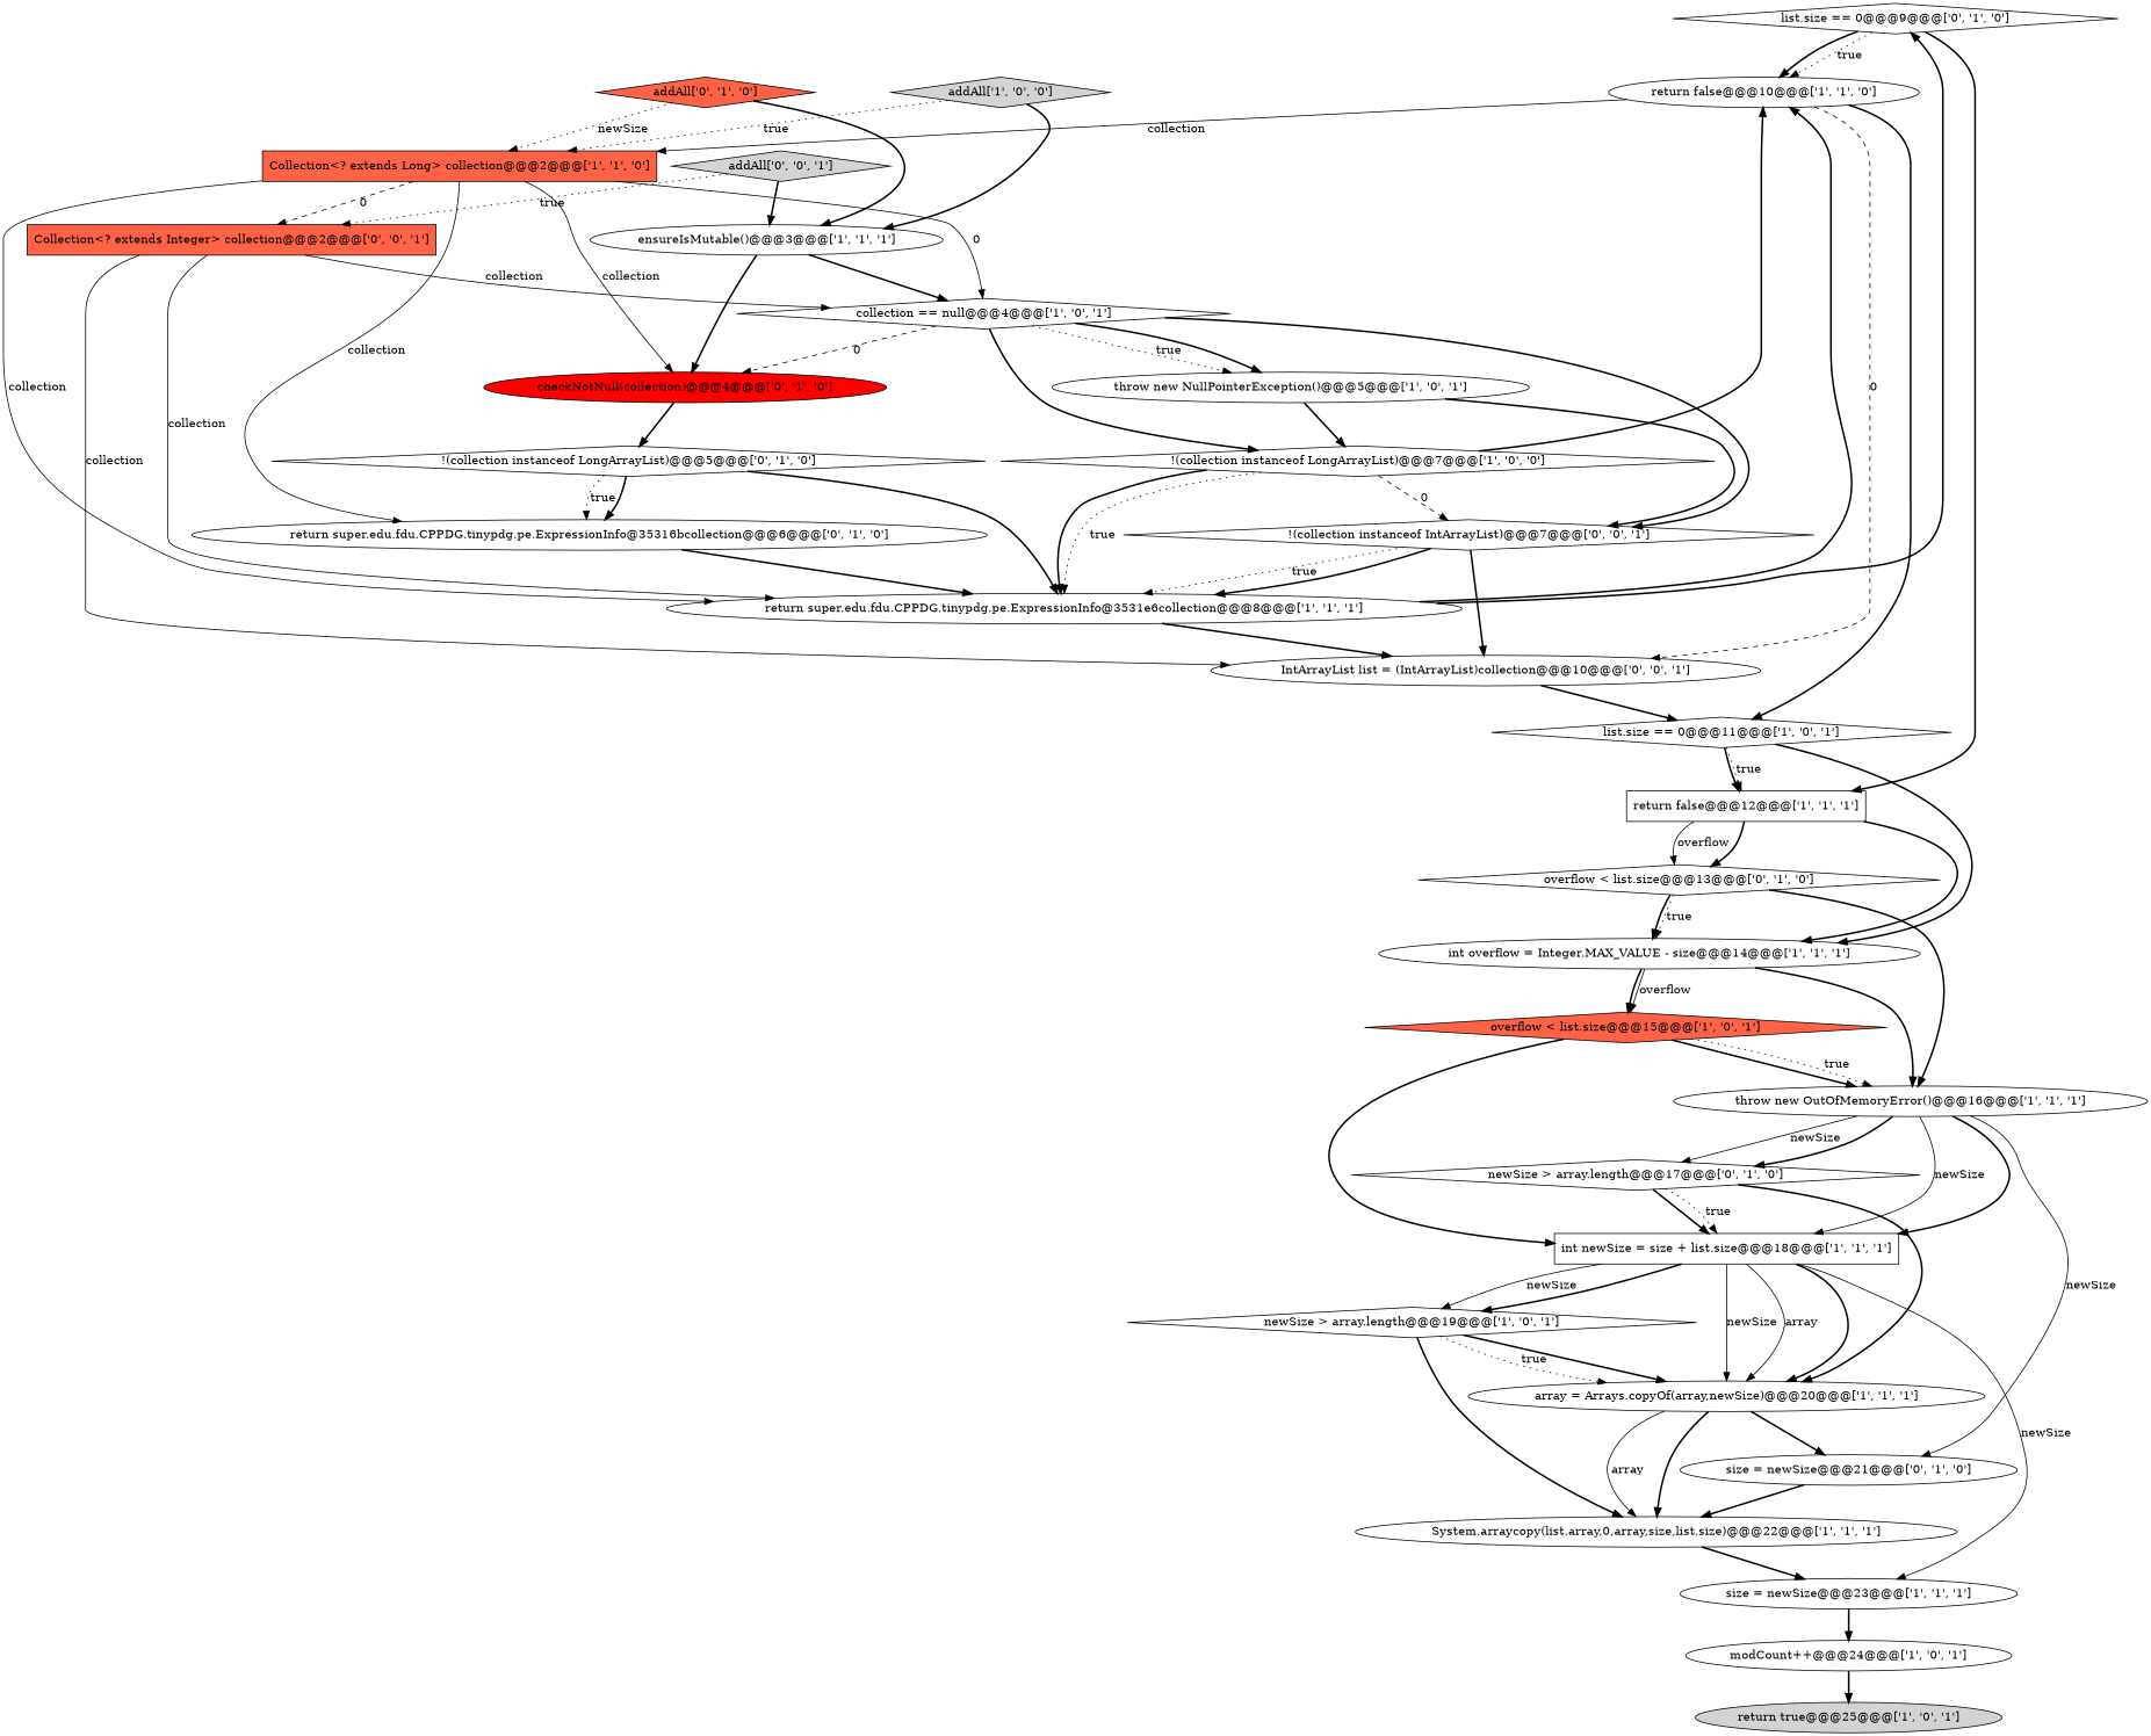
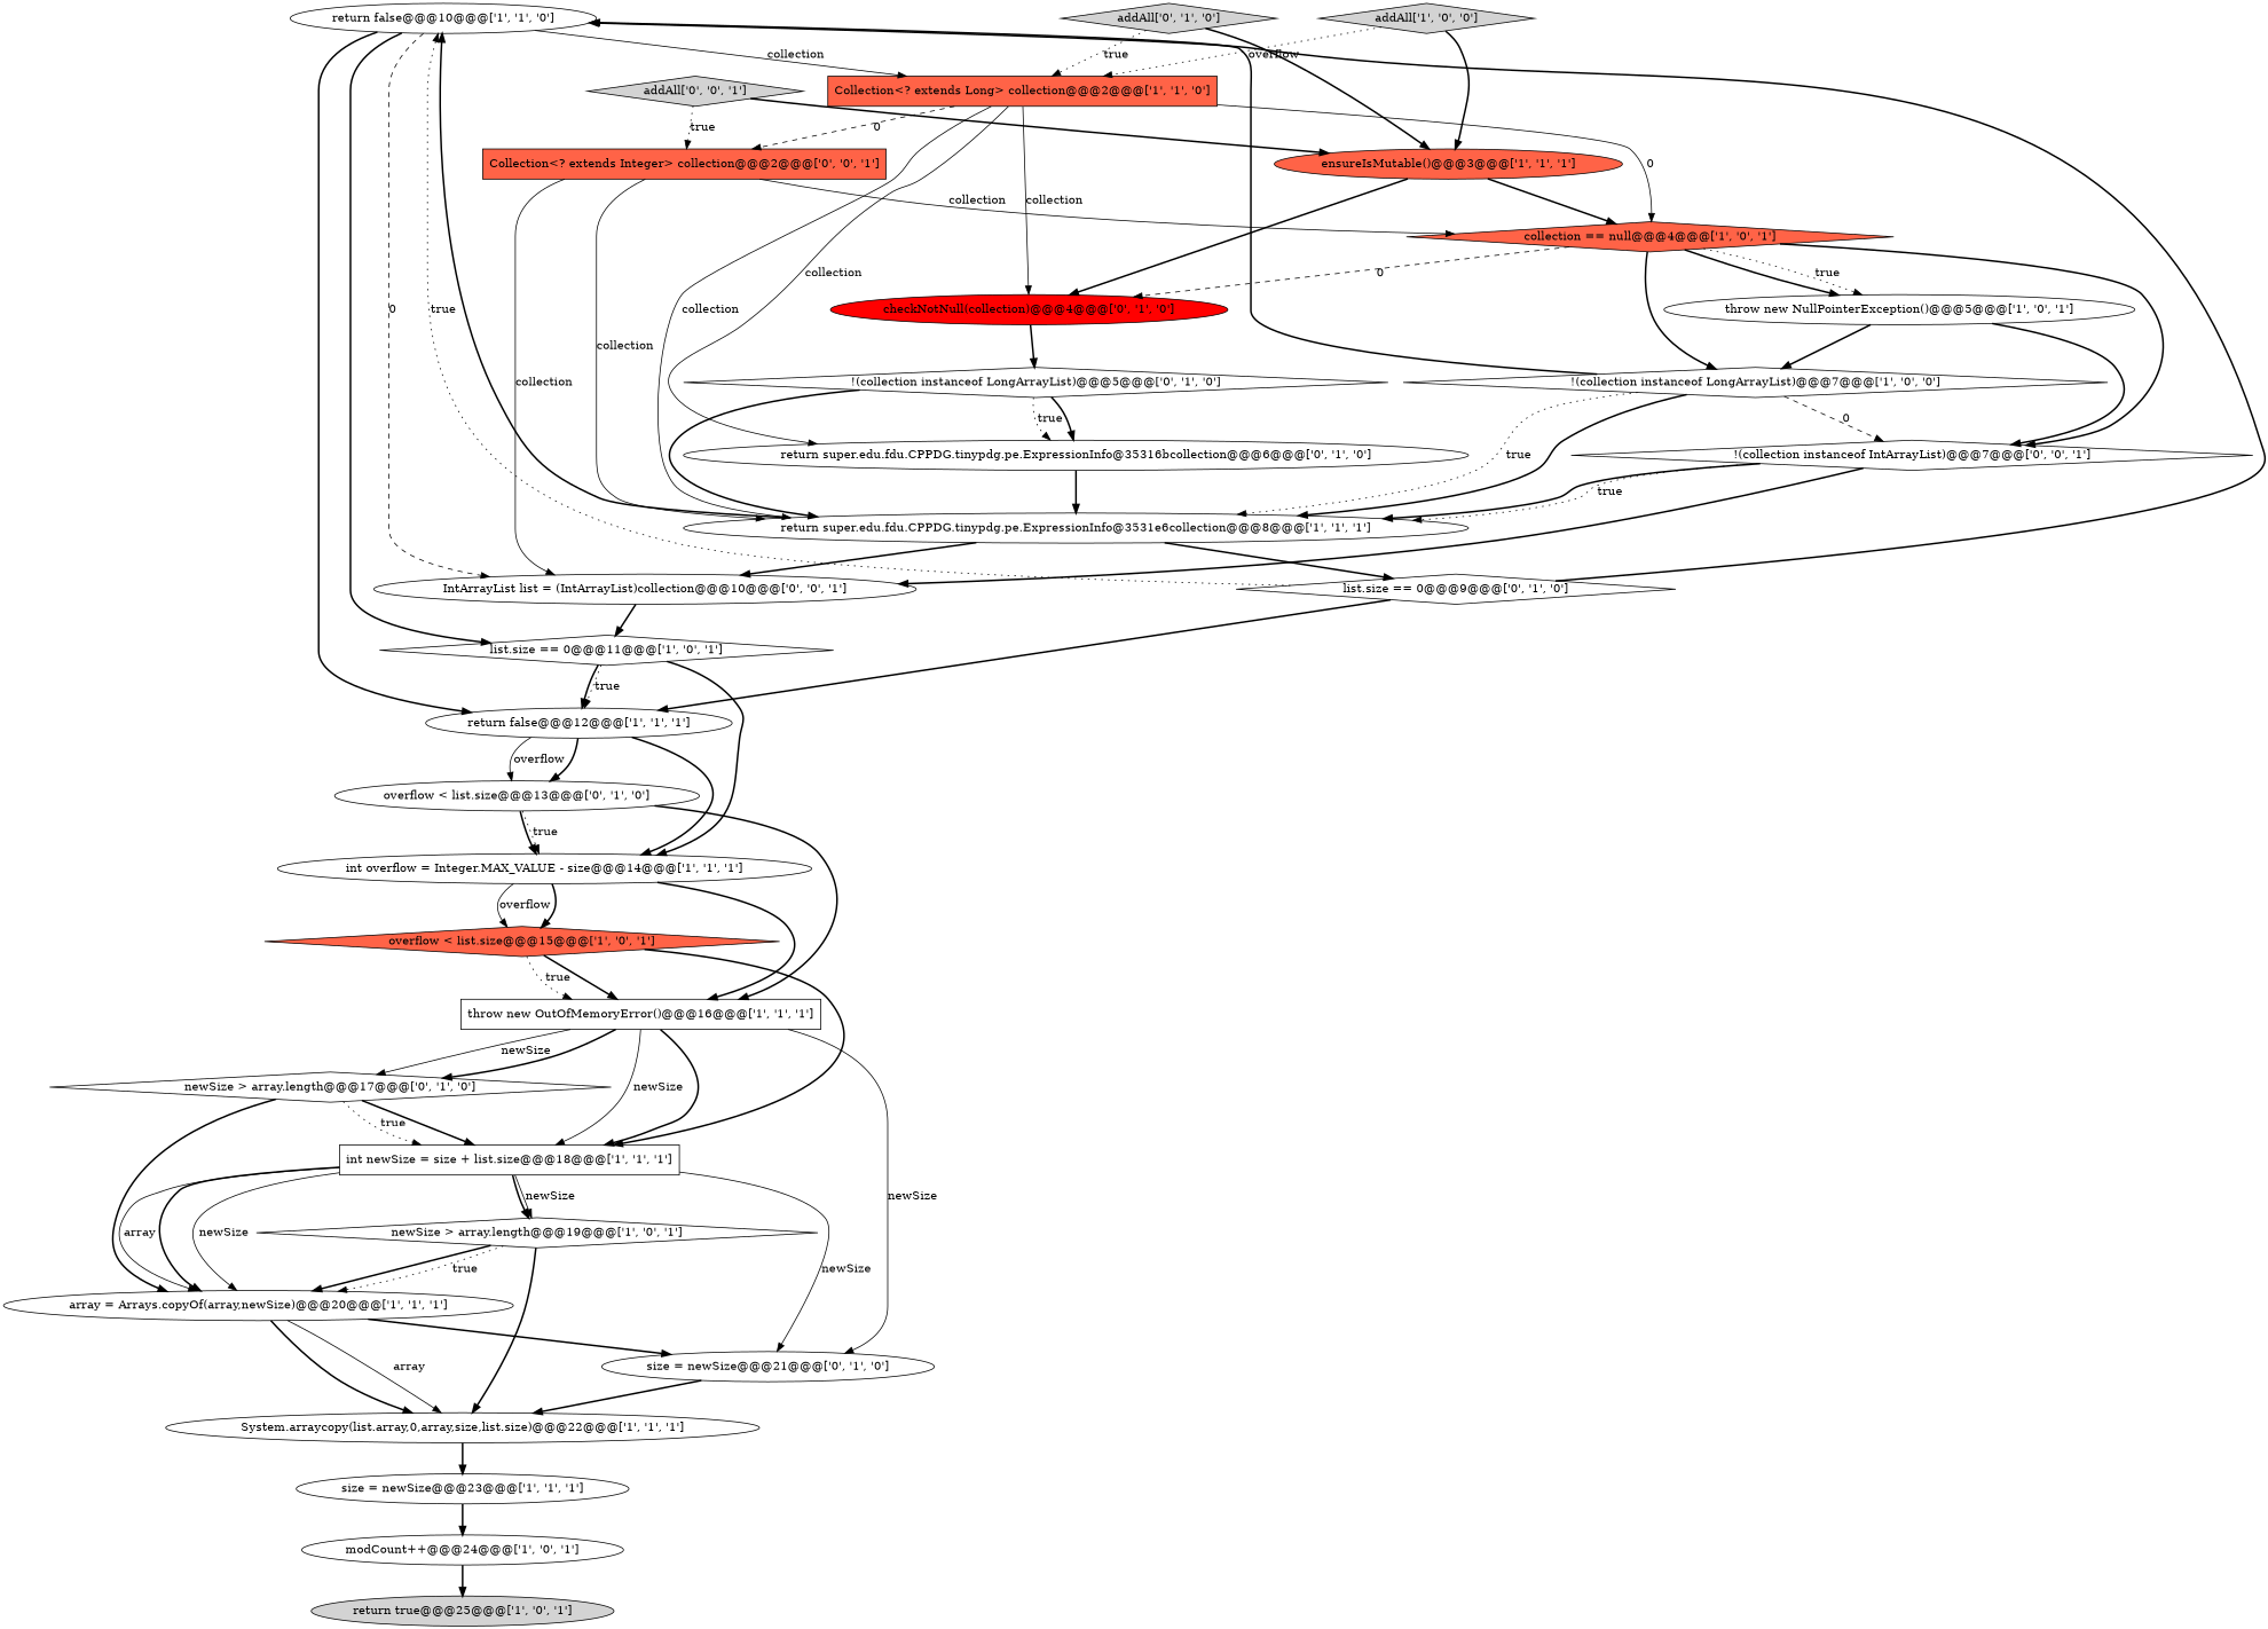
  digraph {
    node [fillcolor=white shape=ellipse style=filled]
    edge [style=bold]
    n1 [label="modCount++@@@24@@@['1', '0', '1']"]
    n2 [fillcolor=lightgray label="return true@@@25@@@['1', '0', '1']"]
    n3 [label="int newSize = size + list.size@@@18@@@['1', '1', '1']" shape=box]
    n4 [label="size = newSize@@@23@@@['1', '1', '1']"]
    n5 [label="array = Arrays.copyOf(array,newSize)@@@20@@@['1', '1', '1']"]
    n6 [label="newSize > array.length@@@19@@@['1', '0', '1']" shape=diamond]
    n7 [label="System.arraycopy(list.array,0,array,size,list.size)@@@22@@@['1', '1', '1']"]
    n8 [label="size = newSize@@@21@@@['0', '1', '0']"]
    n9 [label="newSize > array.length@@@17@@@['0', '1', '0']" shape=diamond]
    n10 [label="return false@@@10@@@['1', '1', '0']"]
    n11 [label="IntArrayList list = (IntArrayList)collection@@@10@@@['0', '0', '1']"]
    n12 [label="list.size == 0@@@11@@@['1', '0', '1']" shape=diamond]
-   n13 [label="return false@@@12@@@['1', '1', '1']" shape=box]
+   n13 [label="return false@@@12@@@['1', '1', '1']"]
    n14 [fillcolor=tomato label="Collection<? extends Long> collection@@@2@@@['1', '1', '0']" shape=box]
    n15 [label="int overflow = Integer.MAX_VALUE - size@@@14@@@['1', '1', '1']"]
-   n16 [label="overflow < list.size@@@13@@@['0', '1', '0']" shape=diamond]
+   n16 [label="overflow < list.size@@@13@@@['0', '1', '0']"]
    n17 [fillcolor=red label="checkNotNull(collection)@@@4@@@['0', '1', '0']"]
    n18 [label="!(collection instanceof LongArrayList)@@@5@@@['0', '1', '0']" shape=diamond]
    n19 [label="return super.edu.fdu.CPPDG.tinypdg.pe.ExpressionInfo@3531e6collection@@@8@@@['1', '1', '1']"]
    n20 [label="return super.edu.fdu.CPPDG.tinypdg.pe.ExpressionInfo@35316bcollection@@@6@@@['0', '1', '0']"]
    n21 [label="list.size == 0@@@9@@@['0', '1', '0']" shape=diamond]
-   n22 [label="throw new OutOfMemoryError()@@@16@@@['1', '1', '1']"]
+   n22 [label="throw new OutOfMemoryError()@@@16@@@['1', '1', '1']" shape=box]
    n23 [fillcolor=tomato label="overflow < list.size@@@15@@@['1', '0', '1']" shape=diamond]
    n24 [label="!(collection instanceof LongArrayList)@@@7@@@['1', '0', '0']" shape=diamond]
    n25 [label="!(collection instanceof IntArrayList)@@@7@@@['0', '0', '1']" shape=diamond]
-   n26 [label="ensureIsMutable()@@@3@@@['1', '1', '1']"]
-   n27 [label="collection == null@@@4@@@['1', '0', '1']" shape=diamond]
+   n26 [fillcolor=tomato label="ensureIsMutable()@@@3@@@['1', '1', '1']"]
+   n27 [fillcolor=tomato label="collection == null@@@4@@@['1', '0', '1']" shape=diamond]
    n28 [label="throw new NullPointerException()@@@5@@@['1', '0', '1']"]
    n29 [fillcolor=lightgray label="addAll['1', '0', '0']" shape=diamond]
    n30 [fillcolor=tomato label="Collection<? extends Integer> collection@@@2@@@['0', '0', '1']" shape=box]
-   n31 [fillcolor=tomato label="addAll['0', '1', '0']" shape=diamond]
+   n31 [fillcolor=lightgray label="addAll['0', '1', '0']" shape=diamond]
    n32 [fillcolor=lightgray label="addAll['0', '0', '1']" shape=diamond]
    n1 -> n2
-   n3 -> n4 [label=newSize style=solid]
+   n3 -> n8 [label=newSize style=solid]
    n3 -> n5
    n3 -> n5 [label=newSize style=solid]
    n3 -> n5 [label=array style=solid]
    n3 -> n6
    n3 -> n6 [label=newSize style=solid]
    n4 -> n1
    n5 -> n7 [label=array style=solid]
    n5 -> n7
    n5 -> n8
    n6 -> n5
    n6 -> n5 [label=true style=dotted]
    n6 -> n7
    n7 -> n4
    n8 -> n7
    n9 -> n3
    n9 -> n3 [label=true style=dotted]
    n9 -> n5
    n10 -> n11 [label=0 style=dashed]
    n10 -> n12
+   n10 -> n13
    n10 -> n14 [label=collection style=solid]
    n11 -> n12
    n12 -> n13 [label=true style=dotted]
    n12 -> n13
    n12 -> n15
    n13 -> n15
    n13 -> n16
    n13 -> n16 [label=overflow style=solid]
    n14 -> n17 [label=collection style=solid]
    n14 -> n19 [label=collection style=solid]
    n14 -> n20 [label=collection style=solid]
    n14 -> n27 [label=0 style=solid]
    n14 -> n30 [label=0 style=dashed]
    n15 -> n22
    n15 -> n23
    n15 -> n23 [label=overflow style=solid]
    n16 -> n15 [label=true style=dotted]
    n16 -> n15
    n16 -> n22
    n17 -> n18
    n18 -> n19
    n18 -> n20 [label=true style=dotted]
    n18 -> n20
    n19 -> n10
    n19 -> n11
    n19 -> n21
    n20 -> n19
    n21 -> n10 [label=true style=dotted]
    n21 -> n10
    n21 -> n13
    n22 -> n3
    n22 -> n3 [label=newSize style=solid]
    n22 -> n8 [label=newSize style=solid]
    n22 -> n9 [label=newSize style=solid]
    n22 -> n9
    n23 -> n3
    n23 -> n22
    n23 -> n22 [label=true style=dotted]
    n24 -> n10
    n24 -> n19 [label=true style=dotted]
    n24 -> n19
    n24 -> n25 [label=0 style=dashed]
    n25 -> n11
    n25 -> n19 [label=true style=dotted]
    n25 -> n19
    n26 -> n17
    n26 -> n27
    n27 -> n17 [label=0 style=dashed]
    n27 -> n24
    n27 -> n25
    n27 -> n28 [label=true style=dotted]
    n27 -> n28
    n28 -> n24
    n28 -> n25
-   n29 -> n14 [label=true style=dotted]
+   n29 -> n14 [label=overflow style=dotted]
    n29 -> n26
    n30 -> n11 [label=collection style=solid]
    n30 -> n19 [label=collection style=solid]
    n30 -> n27 [label=collection style=solid]
-   n31 -> n14 [label=newSize style=dotted]
+   n31 -> n14 [label=true style=dotted]
    n31 -> n26
    n32 -> n26
    n32 -> n30 [label=true style=dotted]
  }
